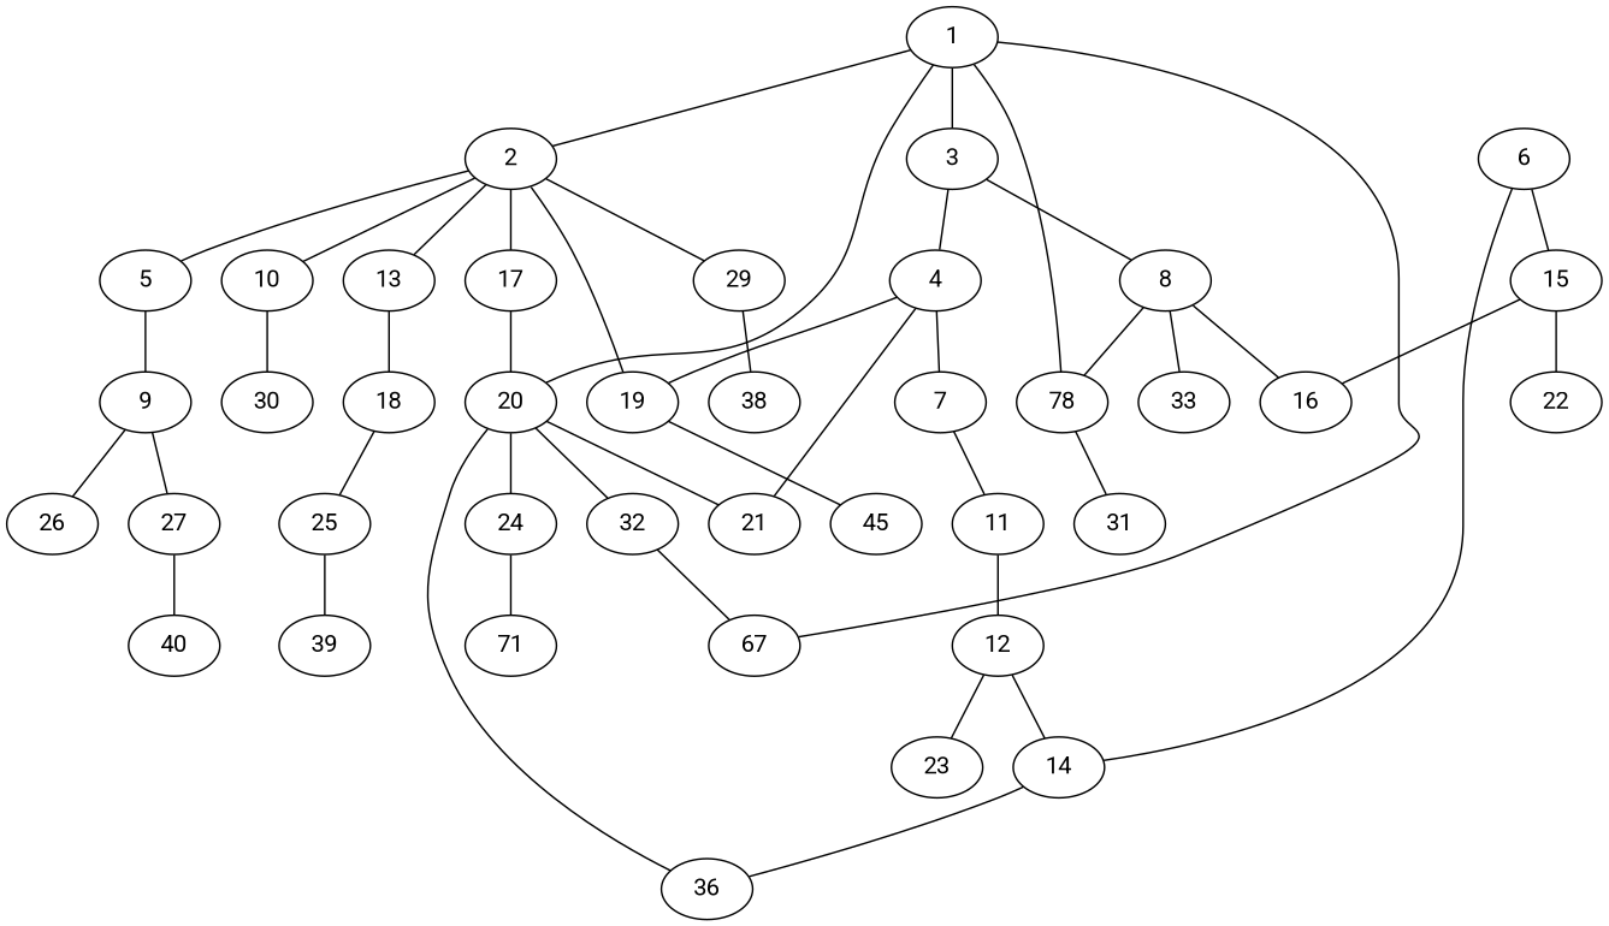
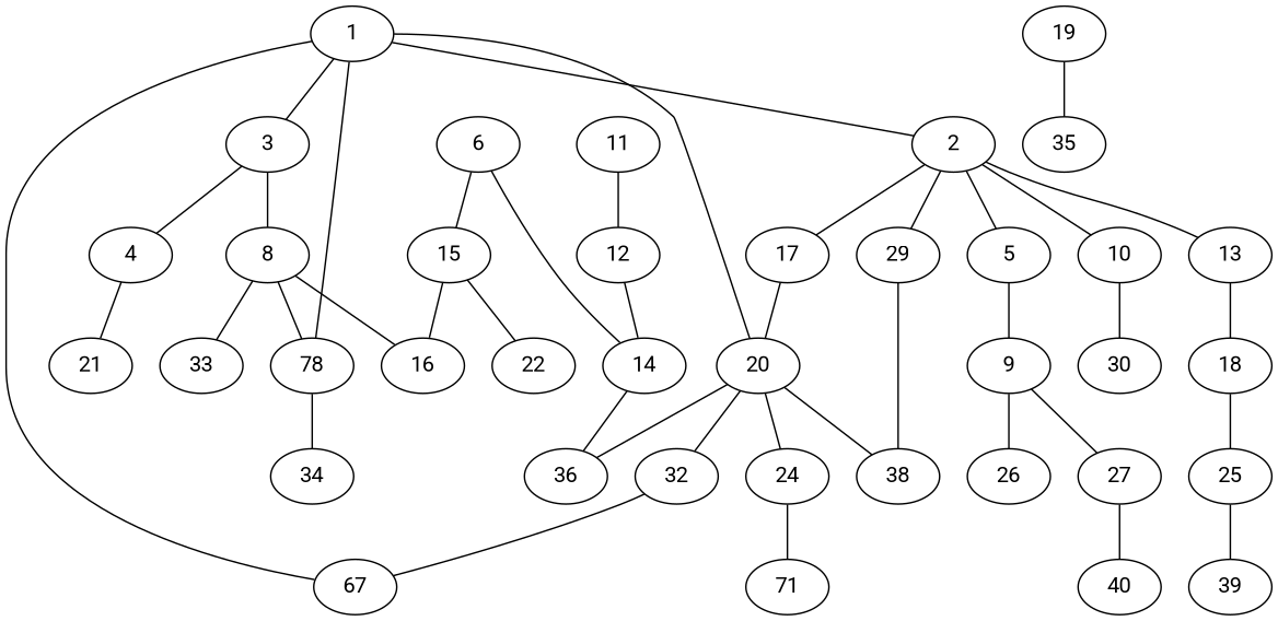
  graph {
    fontname=Roboto
    node [fontname=Roboto]
    edge [fontname=Roboto]
    1
    2
    3
    20
    n5 [label=78]
    n6 [label=67]
    5
    10
    13
    17
    19
    29
    4
    8
    6
    14
    15
    21
    36
    24
    32
-   34 [label=31]
+   34
    9
    30
    18
-   35 [label=45]
+   35
    38
-   7
    16
    33
    22
    n32 [label=71]
    26
    27
    25
    11
    12
    40
-   23
    39
    1 -- 2
    1 -- 3
    1 -- 20
    1 -- n5
    1 -- n6
    2 -- 5
    2 -- 10
    2 -- 13
    2 -- 17
-   2 -- 19
    2 -- 29
    3 -- 4
    3 -- 8
-   20 -- 21
+   20 -- 38
    20 -- 36
    20 -- 24
    20 -- 32
    n5 -- 34
    5 -- 9
    10 -- 30
    13 -- 18
    17 -- 20
    19 -- 35
    29 -- 38
-   4 -- 19
    4 -- 21
-   4 -- 7
    8 -- n5
    8 -- 16
    8 -- 33
    6 -- 14
    6 -- 15
    14 -- 36
    15 -- 16
    15 -- 22
    24 -- n32
    32 -- n6
    9 -- 26
    9 -- 27
    18 -- 25
-   7 -- 11
    27 -- 40
    25 -- 39
    11 -- 12
    12 -- 14
-   12 -- 23
  }
